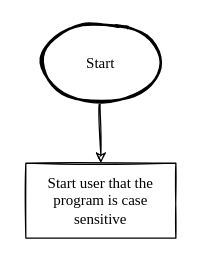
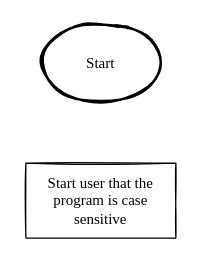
  <mxCell id="0" />
  <mxCell id="1" parent="0" />
- <mxCell id="2" style="edgeStyle=orthogonalEdgeStyle;curved=1;rounded=1;sketch=1;orthogonalLoop=1;jettySize=auto;html=1;fontFamily=Lucida Console;" edge="1" parent="1" source="3" target="4"><mxGeometry relative="1" as="geometry" /></mxCell>
  <mxCell id="3" value="&lt;font face=&quot;Lucida Console&quot;&gt;Start&lt;/font&gt;" style="strokeWidth=2;html=1;shape=mxgraph.flowchart.start_1;whiteSpace=wrap;rounded=1;sketch=1;" vertex="1" parent="1"><mxGeometry x="30" y="20" width="100" height="60" as="geometry" /></mxCell>
  <mxCell id="4" value="Start user that the program is case sensitive" style="rounded=0;whiteSpace=wrap;html=1;sketch=1;fontFamily=Lucida Console;" vertex="1" parent="1"><mxGeometry x="20" y="130" width="120" height="60" as="geometry" /></mxCell>
